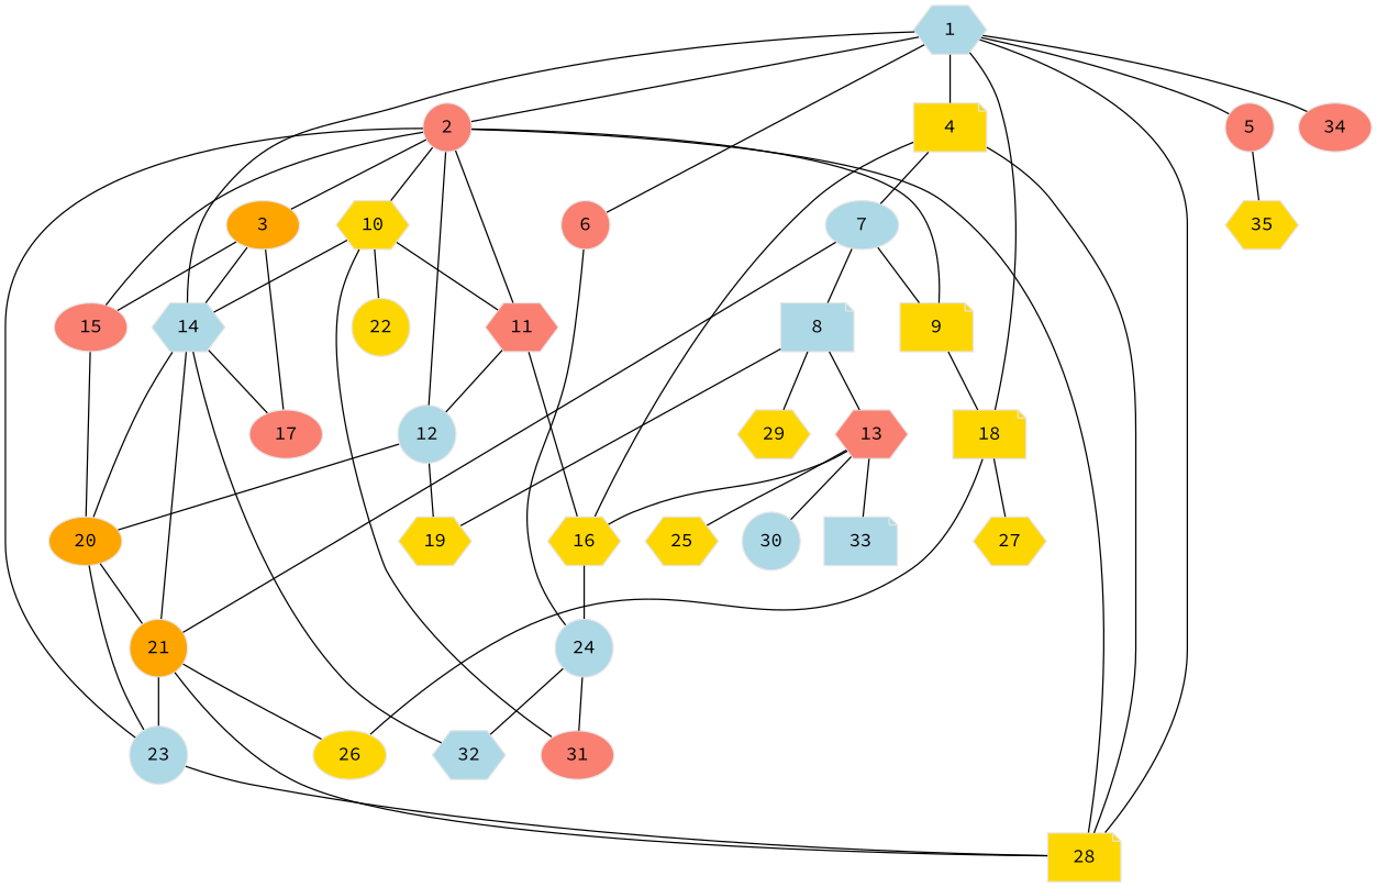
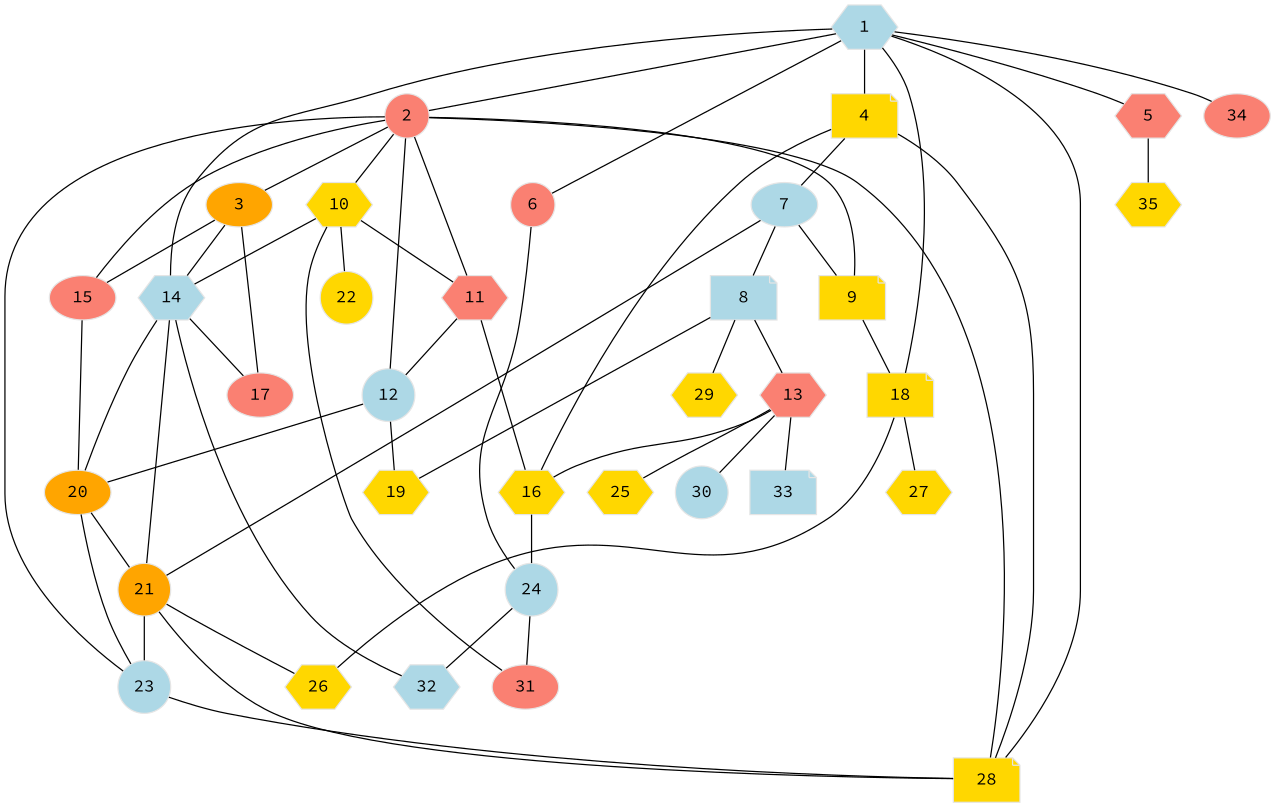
  graph {
    fontname="Source Code Pro"
    node [color=gray90 fillcolor=gold fontname="Source Code Pro" shape=hexagon style=filled]
    edge [fontname="Source Code Pro" weight=1.0]
    1 [fillcolor=lightblue]
    2 [fillcolor=salmon shape=circle]
    4 [shape=note]
-   5 [fillcolor=salmon shape=circle]
+   5 [fillcolor=salmon]
    6 [fillcolor=salmon shape=circle]
    14 [fillcolor=lightblue]
    18 [shape=note]
    28 [shape=note]
    34 [fillcolor=salmon shape=ellipse]
    3 [fillcolor=orange shape=ellipse]
    9 [shape=note]
    10
    11 [fillcolor=salmon]
    12 [fillcolor=lightblue shape=circle]
    15 [fillcolor=salmon shape=ellipse]
    23 [fillcolor=lightblue shape=circle]
    7 [fillcolor=lightblue shape=ellipse]
    16
    35
    24 [fillcolor=lightblue shape=circle]
    17 [fillcolor=salmon shape=ellipse]
    21 [fillcolor=orange shape=circle]
    20 [fillcolor=orange shape=ellipse]
    32 [fillcolor=lightblue]
-   26 [shape=ellipse]
+   26
    27
    22 [shape=circle]
    31 [fillcolor=salmon shape=ellipse]
    19
    8 [fillcolor=lightblue shape=note]
    13 [fillcolor=salmon]
    29
    25
    30 [fillcolor=lightblue shape=circle]
    33 [fillcolor=lightblue shape=note]
    1 -- 2
    1 -- 4 [weight=3.0]
    1 -- 5
    1 -- 6
    1 -- 14
    1 -- 18
    1 -- 28
    1 -- 34
    2 -- 28
    2 -- 3
    2 -- 9
    2 -- 10
    2 -- 11
    2 -- 12
    2 -- 15
    2 -- 23
    4 -- 28 [weight=2.0]
    4 -- 7 [weight=2.0]
    4 -- 16
    5 -- 35
    6 -- 24
    14 -- 17
    14 -- 21
    14 -- 20
    14 -- 32
    18 -- 26
    18 -- 27
    3 -- 14
    3 -- 15
    3 -- 17
    9 -- 18
    10 -- 14
    10 -- 11
    10 -- 22
    10 -- 31
    11 -- 12
    11 -- 16 [weight=2.0]
    12 -- 20
    12 -- 19
    15 -- 20
    23 -- 28 [weight=2.0]
    7 -- 9
    7 -- 21
    7 -- 8
    16 -- 24
    24 -- 32
    24 -- 31
    21 -- 28
    21 -- 23 [weight=2.0]
    21 -- 26
    20 -- 23
    20 -- 21
    8 -- 19
    8 -- 13
    8 -- 29
    13 -- 16
    13 -- 25
    13 -- 30
    13 -- 33
  }
